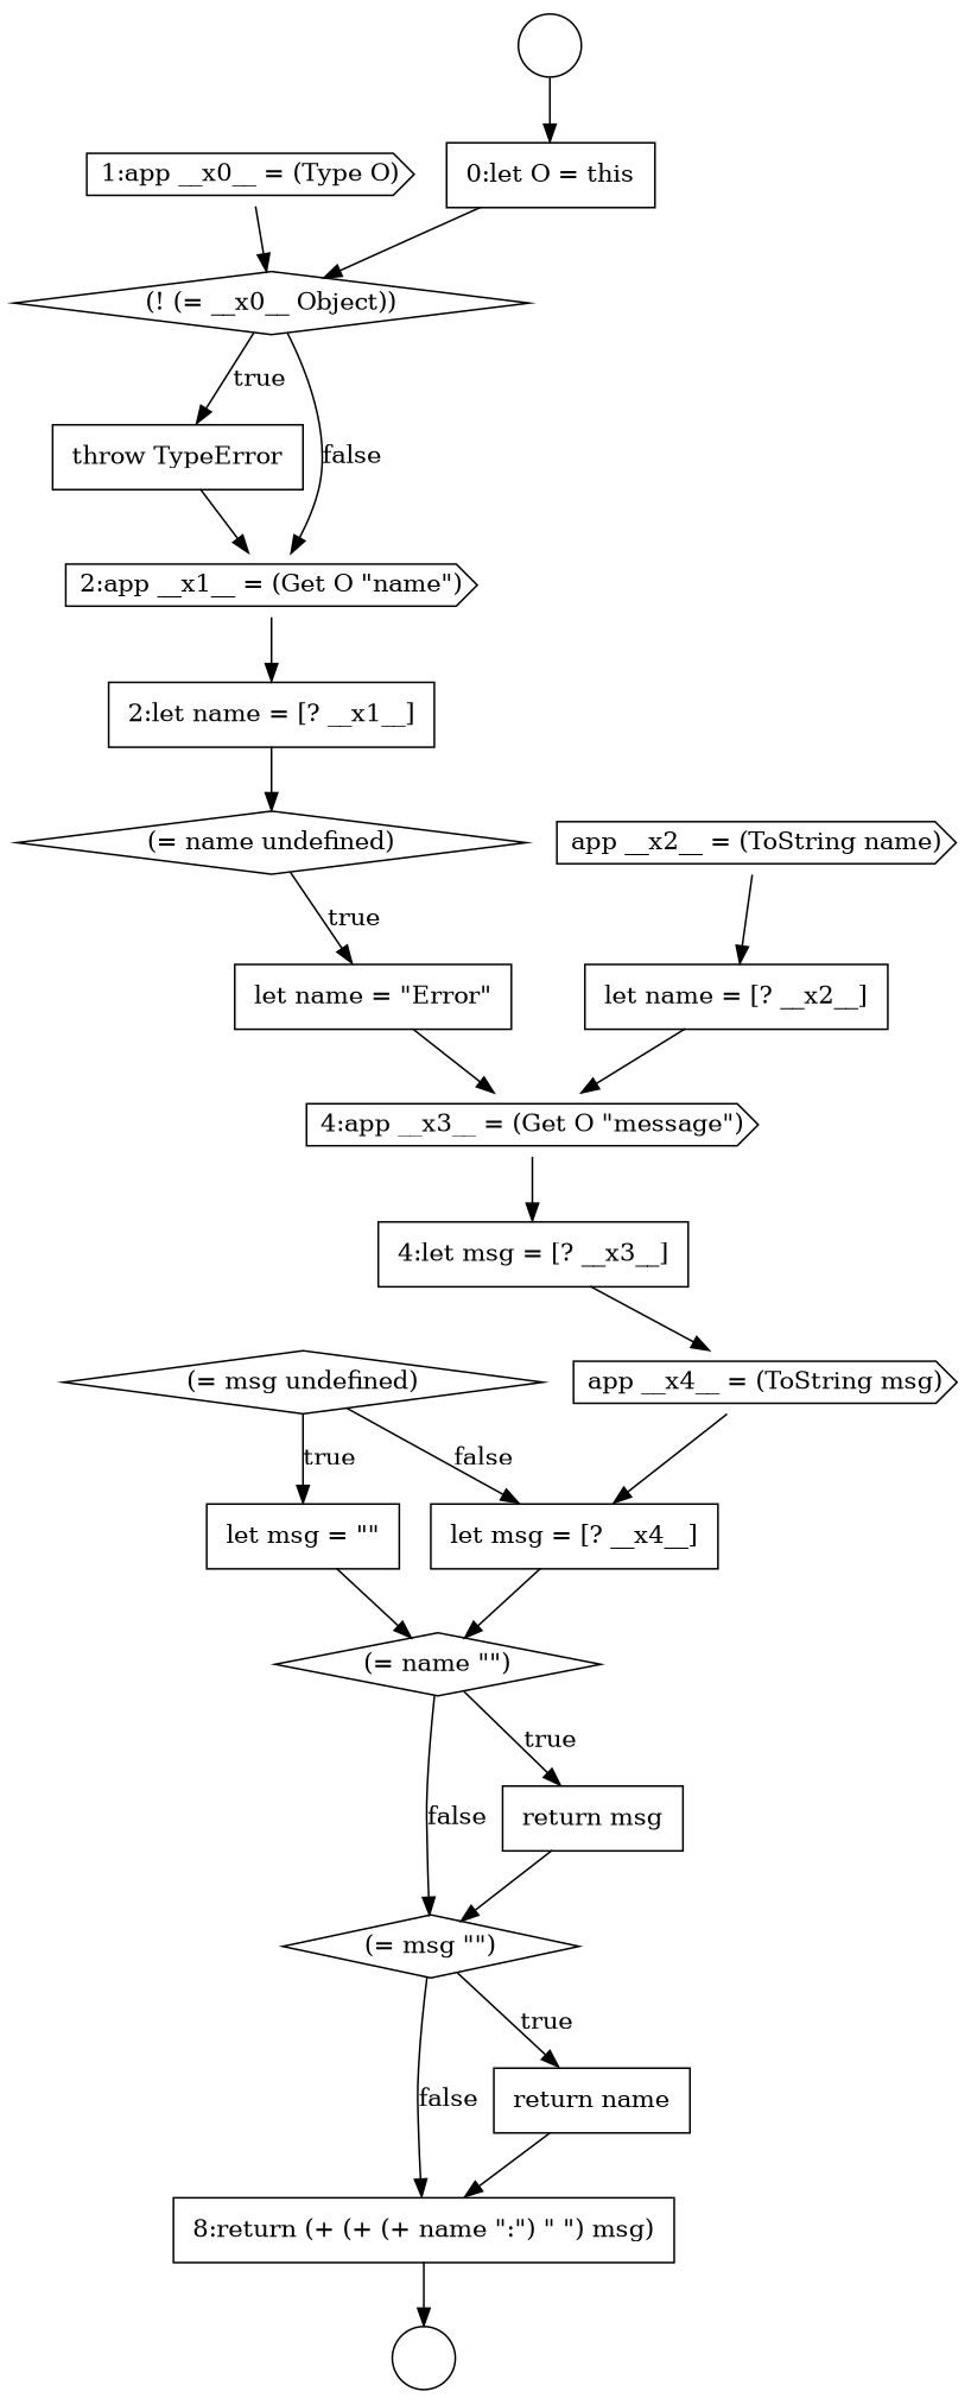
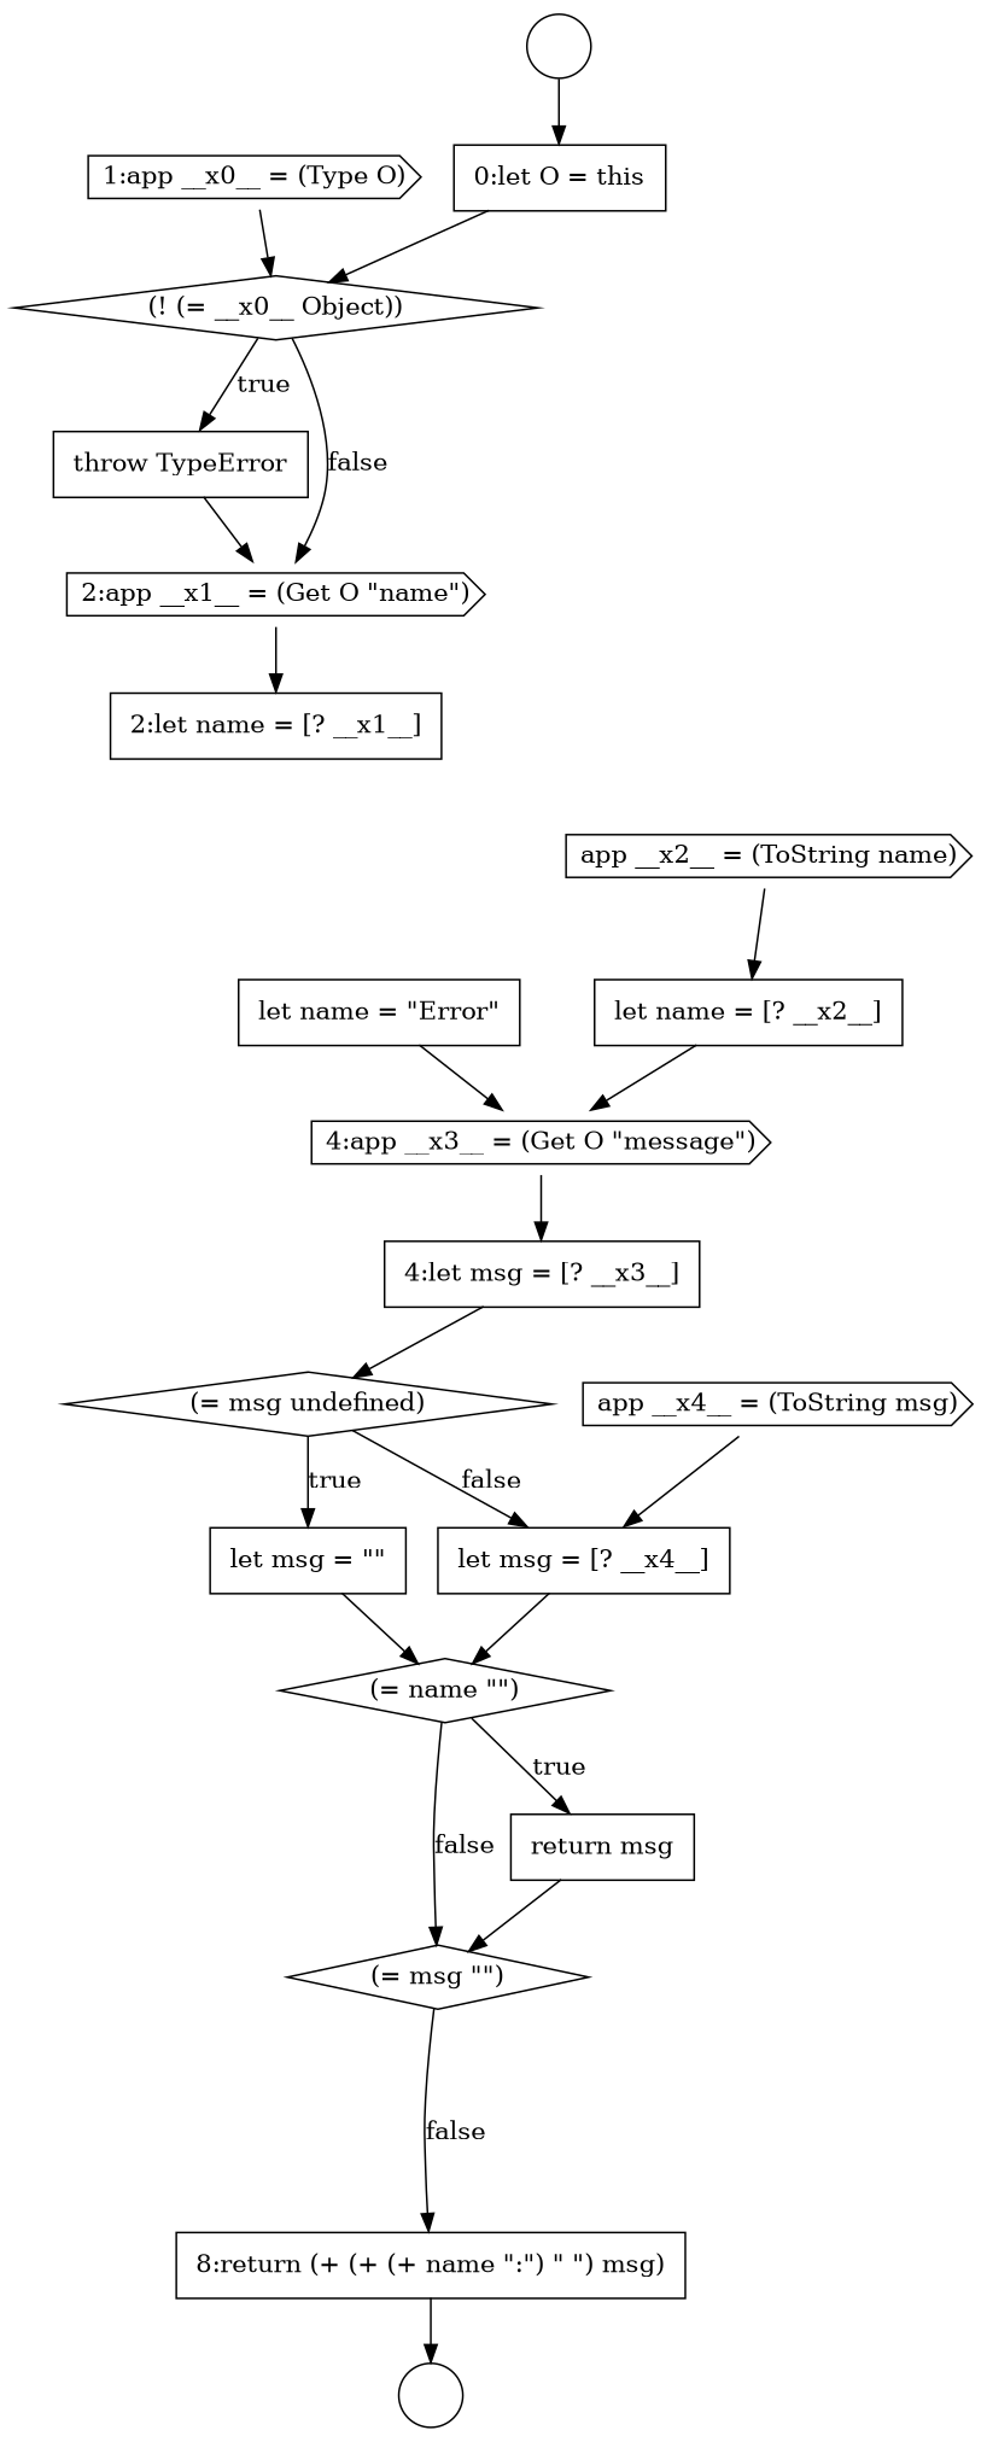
  digraph {
    node [color=black fillcolor=white shape=none style=filled]
    edge [color=black]
    n1 [label=<<font color="black">1:app __x0__ = (Type O)</font>> shape=cds]
    n2 [label=<<font color="black">(! (= __x0__ Object))</font>> shape=diamond]
    n3 [label=<<font color="black">     <table border="0" cellborder="1" cellspacing="0" cellpadding="10">       <tr><td align="left">throw TypeError</td></tr>     </table>   </font>> margin=0]
    n4 [label=<<font color="black">2:app __x1__ = (Get O &quot;name&quot;)</font>> shape=cds]
    n5 [label=" " shape=circle]
    n6 [label=<<font color="black">     <table border="0" cellborder="1" cellspacing="0" cellpadding="10">       <tr><td align="left">0:let O = this</td></tr>     </table>   </font>> margin=0]
    n7 [label=<<font color="black">     <table border="0" cellborder="1" cellspacing="0" cellpadding="10">       <tr><td align="left">4:let msg = [? __x3__]</td></tr>     </table>   </font>> margin=0]
    n8 [label=<<font color="black">(= msg undefined)</font>> shape=diamond]
    n9 [label=<<font color="black">     <table border="0" cellborder="1" cellspacing="0" cellpadding="10">       <tr><td align="left">let msg = &quot;&quot;</td></tr>     </table>   </font>> margin=0]
    n10 [label=<<font color="black">     <table border="0" cellborder="1" cellspacing="0" cellpadding="10">       <tr><td align="left">let msg = [? __x4__]</td></tr>     </table>   </font>> margin=0]
    n11 [label=<<font color="black">(= name &quot;&quot;)</font>> shape=diamond]
    n12 [label=<<font color="black">(= msg &quot;&quot;)</font>> shape=diamond]
    n13 [label=<<font color="black">     <table border="0" cellborder="1" cellspacing="0" cellpadding="10">       <tr><td align="left">return msg</td></tr>     </table>   </font>> margin=0]
    n14 [label=<<font color="black">     <table border="0" cellborder="1" cellspacing="0" cellpadding="10">       <tr><td align="left">8:return (+ (+ (+ name &quot;:&quot;) &quot; &quot;) msg)</td></tr>     </table>   </font>> margin=0]
-   n15 [label=<<font color="black">     <table border="0" cellborder="1" cellspacing="0" cellpadding="10">       <tr><td align="left">return name</td></tr>     </table>   </font>> margin=0]
    n16 [label=<<font color="black">     <table border="0" cellborder="1" cellspacing="0" cellpadding="10">       <tr><td align="left">2:let name = [? __x1__]</td></tr>     </table>   </font>> margin=0]
    n17 [label=<<font color="black">     <table border="0" cellborder="1" cellspacing="0" cellpadding="10">       <tr><td align="left">let name = [? __x2__]</td></tr>     </table>   </font>> margin=0]
    n18 [label=<<font color="black">4:app __x3__ = (Get O &quot;message&quot;)</font>> shape=cds]
    n19 [label=<<font color="black">app __x2__ = (ToString name)</font>> shape=cds]
-   n20 [label=<<font color="black">(= name undefined)</font>> shape=diamond]
    n21 [label=<<font color="black">     <table border="0" cellborder="1" cellspacing="0" cellpadding="10">       <tr><td align="left">let name = &quot;Error&quot;</td></tr>     </table>   </font>> margin=0]
    n22 [label=" " shape=circle]
    n23 [label=<<font color="black">app __x4__ = (ToString msg)</font>> shape=cds]
    n1 -> n2
    n2 -> n3 [label=<<font color="black">true</font>>]
    n2 -> n4 [label=<<font color="black">false</font>>]
    n3 -> n4
    n4 -> n16
    n5 -> n6
    n6 -> n2
-   n7 -> n23
+   n7 -> n8
    n8 -> n9 [label=<<font color="black">true</font>>]
    n8 -> n10 [label=<<font color="black">false</font>>]
    n9 -> n11
    n10 -> n11
    n11 -> n12 [label=<<font color="black">false</font>>]
    n11 -> n13 [label=<<font color="black">true</font>>]
    n12 -> n14 [label=<<font color="black">false</font>>]
-   n12 -> n15 [label=<<font color="black">true</font>>]
    n13 -> n12
    n14 -> n22
-   n15 -> n14
-   n16 -> n20
    n17 -> n18
    n18 -> n7
    n19 -> n17
-   n20 -> n21 [label=<<font color="black">true</font>>]
    n21 -> n18
    n23 -> n10
  }
